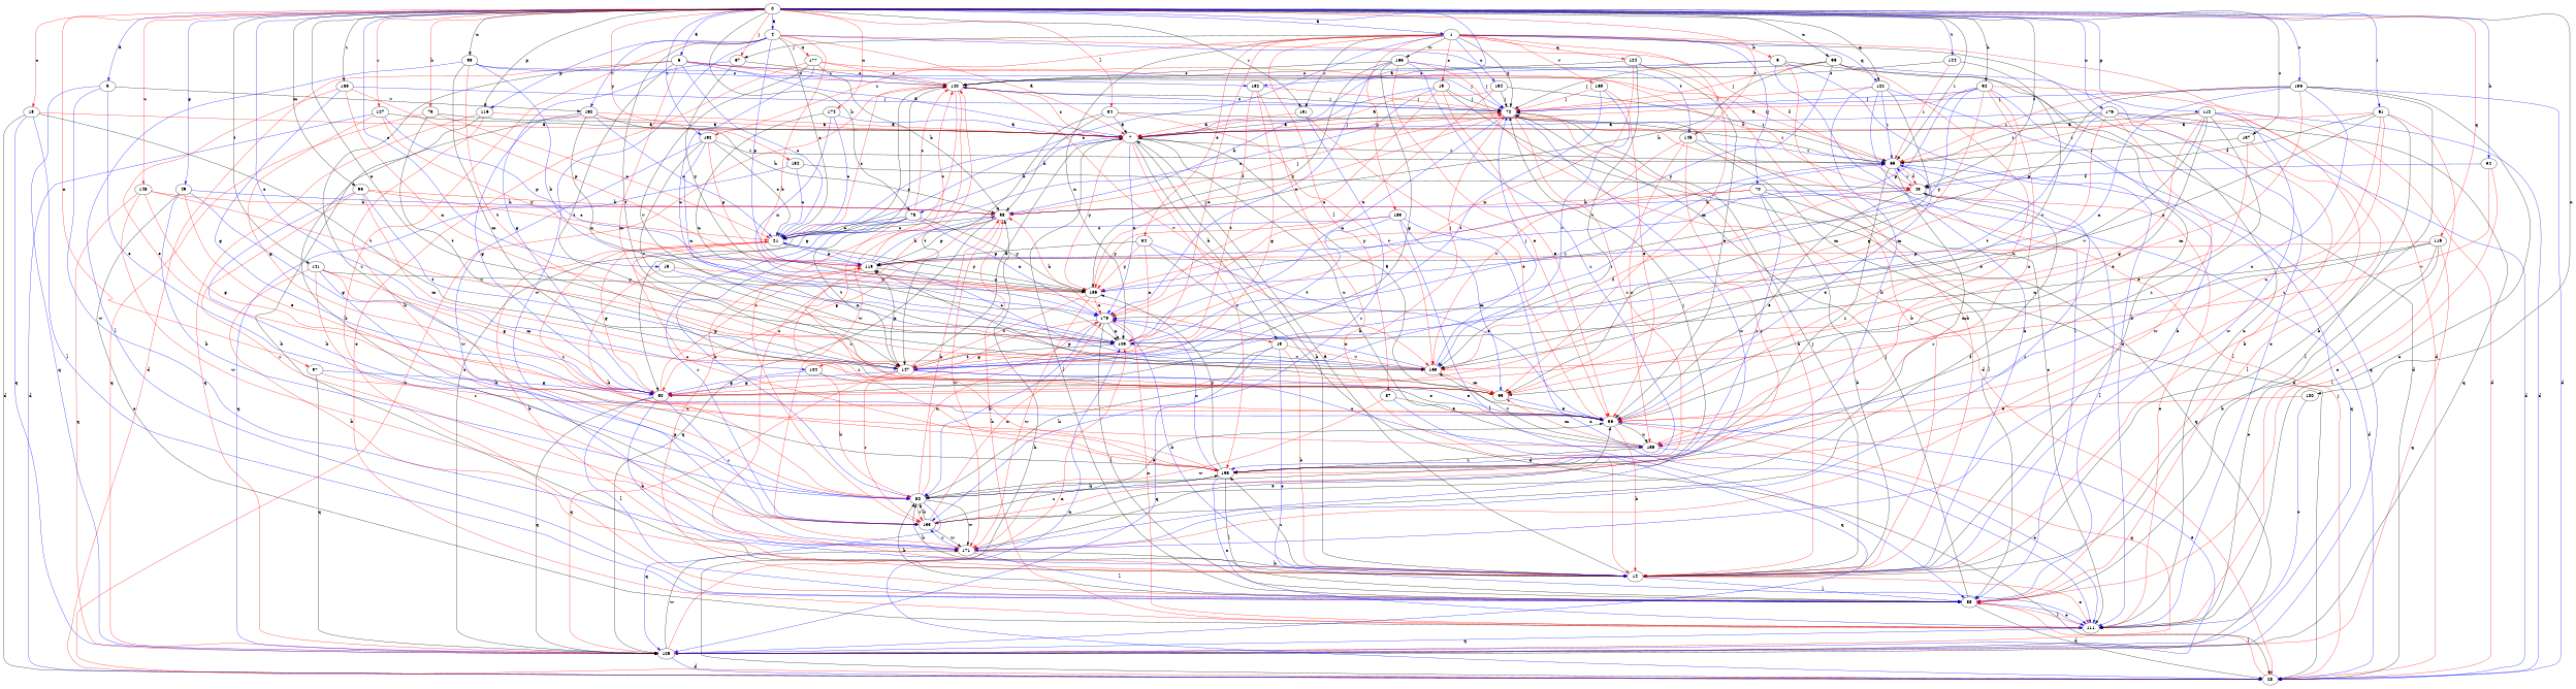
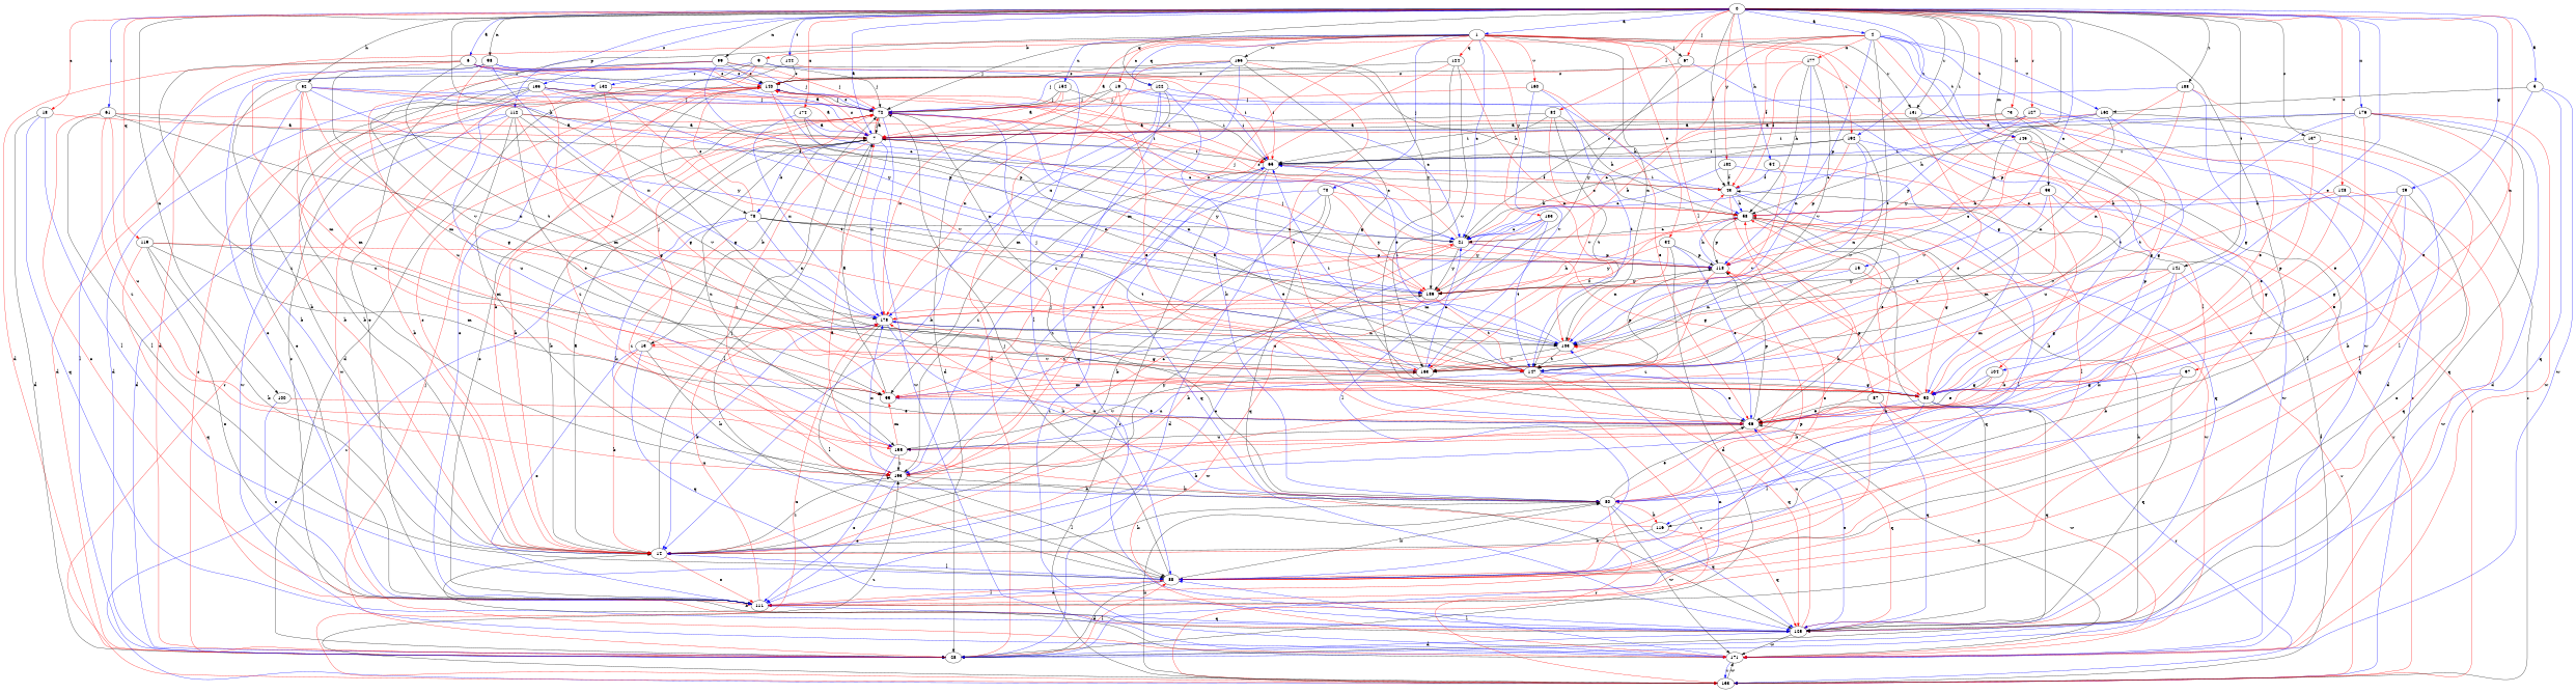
  strict digraph {
    edge [color=red]
    0
    1
    4
    5
    6
    7
    15
    18
    43
    49
    52
    54
    61
    65
    67
    73
    78
    84
    93
    97
    98
    99
    100
    103
    104
    112
    116
    119
    122
    127
    131
    135
    137
    141
    144
    145
    148
    174
    176
    182
    188
    192
    9
    19
    21
    28
    34
    70
    72
    87
    95
    111
    124
    154
    160
    165
    183
    13
    88
    118
    147
    162
    171
    177
    36
    125
    132
    140
    193
    14
    155
    178
    186
    80
    58
    50
    163
    133
    0 -> 1 [color=blue label=a]
    0 -> 4 [color=blue label=a]
    0 -> 5 [color=blue label=a]
    0 -> 6 [color=blue label=a]
    0 -> 7 [color=blue label=a]
    0 -> 15 [color=blue label=c]
    0 -> 18 [label=c]
    0 -> 43 [color=black label=f]
    0 -> 49 [color=blue label=g]
    0 -> 52 [color=black label=h]
    0 -> 54 [color=blue label=h]
    0 -> 61 [color=blue label=i]
    0 -> 65 [color=black label=i]
    0 -> 67 [label=j]
    0 -> 73 [label=k]
    0 -> 78 [color=black label=k]
    0 -> 84 [label=l]
    0 -> 93 [color=black label=m]
    0 -> 97 [label=n]
    0 -> 98 [color=black label=n]
    0 -> 99 [color=black label=n]
    0 -> 100 [color=black label=n]
    0 -> 103 [color=black label=n]
    0 -> 104 [color=blue label=o]
    0 -> 112 [color=blue label=p]
    0 -> 116 [color=black label=p]
    0 -> 119 [label=q]
    0 -> 122 [color=black label=q]
    0 -> 127 [label=r]
    0 -> 131 [color=black label=r]
    0 -> 135 [color=blue label=s]
    0 -> 137 [color=black label=s]
    0 -> 141 [color=black label=t]
    0 -> 144 [color=blue label=t]
    0 -> 145 [label=t]
    0 -> 148 [label=u]
    0 -> 174 [label=x]
    0 -> 176 [color=blue label=x]
    0 -> 182 [label=y]
    0 -> 188 [color=black label=z]
    0 -> 192 [color=blue label=z]
    1 -> 67 [color=black label=j]
    1 -> 103 [color=black label=n]
    1 -> 104 [label=o]
    1 -> 122 [color=blue label=q]
    1 -> 131 [color=black label=r]
    1 -> 192 [label=z]
    1 -> 9 [label=b]
    1 -> 19 [label=c]
    1 -> 21 [color=blue label=c]
    1 -> 28 [label=d]
    1 -> 34 [label=e]
    1 -> 70 [color=blue label=j]
    1 -> 72 [color=black label=j]
    1 -> 87 [label=l]
    1 -> 95 [label=m]
    1 -> 111 [color=black label=o]
    1 -> 124 [label=q]
    1 -> 154 [color=blue label=u]
    1 -> 160 [label=v]
    1 -> 165 [color=black label=w]
    1 -> 183 [label=y]
    4 -> 7 [label=a]
    4 -> 43 [label=f]
    4 -> 116 [color=blue label=p]
    4 -> 145 [color=blue label=t]
    4 -> 21 [color=black label=c]
    4 -> 13 [label=b]
    4 -> 88 [label=l]
    4 -> 118 [color=blue label=p]
    4 -> 147 [color=black label=t]
    4 -> 162 [color=blue label=v]
    4 -> 171 [color=blue label=w]
    4 -> 177 [label=x]
    5 -> 162 [color=black label=v]
    5 -> 171 [color=blue label=w]
    5 -> 36 [color=blue label=e]
    5 -> 125 [color=blue label=q]
    6 -> 7 [color=blue label=a]
    6 -> 65 [label=i]
    6 -> 21 [color=blue label=c]
    6 -> 28 [label=d]
    6 -> 95 [label=m]
    6 -> 147 [color=black label=t]
    6 -> 132 [color=blue label=r]
    6 -> 140 [label=s]
    6 -> 193 [color=black label=z]
    7 -> 65 [color=black label=i]
    7 -> 78 [color=blue label=k]
    7 -> 21 [color=blue label=c]
    7 -> 72 [label=j]
    7 -> 13 [color=black label=b]
    7 -> 88 [color=black label=l]
    7 -> 140 [label=s]
    7 -> 193 [label=z]
    7 -> 14 [color=black label=b]
    7 -> 155 [color=black label=u]
    7 -> 178 [color=blue label=x]
    7 -> 186 [label=y]
    15 -> 103 [color=blue label=n]
    15 -> 186 [label=y]
    15 -> 80 [label=k]
    18 -> 7 [label=a]
    18 -> 28 [color=black label=d]
    18 -> 88 [color=blue label=l]
-   18 -> 147 [color=black label=t]
    18 -> 125 [color=blue label=q]
    43 -> 65 [color=blue label=i]
    43 -> 111 [label=o]
    43 -> 88 [color=blue label=l]
    43 -> 36 [color=black label=e]
    43 -> 58 [color=blue label=h]
    49 -> 111 [color=black label=o]
    49 -> 36 [label=e]
    49 -> 80 [color=blue label=k]
    49 -> 58 [color=blue label=h]
    49 -> 50 [color=blue label=g]
    52 -> 7 [label=a]
    52 -> 28 [label=d]
    52 -> 72 [color=blue label=j]
    52 -> 95 [label=m]
    52 -> 118 [color=blue label=p]
    52 -> 14 [color=blue label=b]
    52 -> 155 [label=u]
    52 -> 186 [color=blue label=y]
    52 -> 50 [label=g]
    54 -> 43 [color=blue label=f]
    54 -> 88 [label=l]
    54 -> 163 [label=v]
    61 -> 7 [label=a]
    61 -> 43 [color=black label=f]
    61 -> 111 [label=o]
    61 -> 88 [color=black label=l]
    61 -> 193 [label=z]
    61 -> 155 [label=u]
    61 -> 178 [color=black label=x]
    65 -> 43 [label=f]
    65 -> 36 [color=blue label=e]
    65 -> 125 [color=blue label=q]
    65 -> 193 [color=black label=z]
    65 -> 133 [color=black label=r]
    67 -> 140 [color=black label=s]
    67 -> 186 [color=black label=y]
    67 -> 50 [color=blue label=g]
    73 -> 7 [color=black label=a]
    73 -> 21 [label=c]
    73 -> 147 [color=black label=t]
    73 -> 125 [label=q]
    78 -> 21 [color=black label=c]
    78 -> 147 [color=black label=t]
    78 -> 140 [label=s]
    78 -> 193 [label=z]
    78 -> 178 [color=blue label=x]
    78 -> 186 [color=black label=y]
    78 -> 80 [color=blue label=k]
    78 -> 133 [color=blue label=r]
    84 -> 7 [color=black label=a]
    84 -> 65 [color=black label=i]
    84 -> 147 [color=black label=t]
    84 -> 58 [color=black label=h]
    84 -> 163 [label=v]
    93 -> 21 [label=c]
    93 -> 95 [label=m]
    93 -> 147 [color=blue label=t]
    93 -> 80 [color=blue label=k]
    93 -> 58 [label=h]
    93 -> 133 [label=r]
    97 -> 125 [color=black label=q]
    97 -> 155 [label=u]
    97 -> 50 [color=blue label=g]
    98 -> 72 [color=blue label=j]
    98 -> 95 [color=black label=m]
-   98 -> 88 [color=blue label=l]
+   98 -> 28 [color=blue label=l]
    98 -> 147 [label=t]
    98 -> 140 [color=blue label=s]
-   98 -> 178 [color=blue label=b]
+   98 -> 178 [color=blue label=x]
    99 -> 72 [label=j]
    99 -> 111 [color=blue label=o]
    99 -> 140 [color=black label=s]
    99 -> 14 [color=black label=b]
    99 -> 155 [label=u]
    99 -> 186 [color=blue label=y]
    99 -> 58 [color=black label=h]
    100 -> 111 [color=blue label=o]
    100 -> 36 [label=e]
    103 -> 65 [color=blue label=i]
    103 -> 147 [color=black label=t]
    103 -> 163 [color=black label=v]
    104 -> 36 [color=black label=e]
    104 -> 80 [label=k]
    104 -> 50 [color=blue label=g]
    112 -> 7 [color=black label=a]
    112 -> 65 [label=i]
    112 -> 28 [color=blue label=d]
    112 -> 171 [color=blue label=w]
    112 -> 36 [color=black label=e]
    112 -> 193 [color=black label=z]
    112 -> 14 [label=b]
    112 -> 50 [label=g]
    112 -> 163 [color=black label=v]
    116 -> 7 [label=a]
    116 -> 125 [label=q]
    116 -> 14 [color=black label=b]
-   116 -> 80 [label=k]
+   80 -> 116 [label=k]
    119 -> 103 [color=black label=n]
    119 -> 95 [color=black label=m]
    119 -> 111 [color=black label=o]
    119 -> 118 [label=p]
    119 -> 125 [label=q]
    119 -> 14 [color=black label=b]
    122 -> 65 [color=blue label=i]
    122 -> 72 [label=j]
    122 -> 95 [color=black label=m]
    122 -> 125 [color=blue label=q]
    122 -> 14 [color=blue label=b]
    122 -> 80 [color=blue label=k]
    127 -> 7 [color=black label=a]
    127 -> 28 [color=blue label=d]
    127 -> 118 [color=blue label=p]
    127 -> 186 [label=y]
    127 -> 50 [label=g]
    131 -> 7 [label=a]
    131 -> 36 [label=e]
    131 -> 133 [color=blue label=r]
    135 -> 65 [label=i]
    135 -> 103 [color=blue label=n]
    135 -> 28 [color=blue label=d]
    135 -> 72 [color=blue label=j]
    135 -> 95 [label=m]
    135 -> 111 [color=black label=o]
    135 -> 118 [color=black label=p]
    135 -> 14 [color=black label=b]
    135 -> 155 [color=blue label=u]
    137 -> 65 [color=black label=i]
    137 -> 88 [label=l]
    137 -> 36 [label=e]
    141 -> 95 [label=m]
    141 -> 14 [label=b]
    141 -> 186 [color=black label=y]
    141 -> 80 [color=blue label=k]
    141 -> 50 [label=g]
    141 -> 133 [label=r]
    144 -> 65 [label=i]
    144 -> 140 [color=black label=s]
    144 -> 163 [color=black label=v]
    145 -> 65 [color=blue label=i]
    145 -> 88 [color=black label=l]
    145 -> 155 [label=u]
    145 -> 163 [label=v]
    145 -> 133 [label=r]
    148 -> 171 [label=w]
    148 -> 125 [label=q]
    148 -> 58 [label=h]
    148 -> 50 [label=g]
    148 -> 163 [label=v]
    174 -> 7 [color=blue label=a]
    174 -> 103 [color=black label=n]
    174 -> 21 [color=blue label=c]
    174 -> 178 [color=blue label=x]
    176 -> 7 [color=blue label=a]
    176 -> 65 [color=black label=i]
    176 -> 28 [color=blue label=d]
    176 -> 88 [label=l]
    176 -> 147 [color=blue label=t]
    176 -> 171 [label=w]
    176 -> 36 [label=e]
    176 -> 125 [color=black label=q]
    182 -> 43 [color=black label=f]
    182 -> 21 [color=blue label=c]
    182 -> 125 [color=blue label=q]
    188 -> 103 [label=n]
    188 -> 72 [color=blue label=j]
    188 -> 118 [label=p]
    188 -> 36 [label=e]
    188 -> 50 [color=blue label=g]
    192 -> 65 [color=black label=i]
    192 -> 103 [color=blue label=n]
    192 -> 21 [color=black label=c]
    192 -> 118 [label=p]
    192 -> 171 [color=blue label=w]
    192 -> 163 [color=black label=v]
    9 -> 28 [color=black label=d]
    9 -> 72 [color=black label=j]
    9 -> 111 [color=blue label=o]
    9 -> 88 [color=blue label=l]
    9 -> 132 [color=blue label=r]
    9 -> 14 [label=b]
    19 -> 21 [color=blue label=c]
    19 -> 28 [color=black label=d]
    19 -> 72 [color=black label=j]
    19 -> 36 [label=e]
    19 -> 178 [label=x]
    19 -> 58 [color=blue label=h]
    21 -> 118 [color=blue label=p]
    21 -> 140 [label=s]
    21 -> 193 [label=z]
    21 -> 14 [label=b]
    21 -> 186 [color=black label=y]
    21 -> 50 [label=g]
    28 -> 103 [color=blue label=n]
    28 -> 72 [label=j]
    28 -> 88 [label=l]
    28 -> 140 [label=s]
    28 -> 58 [color=black label=h]
    34 -> 103 [label=n]
    34 -> 28 [color=black label=d]
    34 -> 118 [color=black label=p]
    34 -> 36 [color=blue label=e]
    34 -> 186 [label=y]
    70 -> 28 [color=blue label=d]
    70 -> 125 [color=black label=q]
    70 -> 193 [color=blue label=z]
    70 -> 14 [color=black label=b]
    70 -> 186 [label=y]
    70 -> 58 [label=h]
    72 -> 7 [color=black label=a]
    72 -> 103 [color=blue label=n]
    72 -> 111 [color=black label=o]
    72 -> 171 [color=blue label=w]
    72 -> 140 [color=blue label=s]
    72 -> 193 [label=z]
    72 -> 14 [label=b]
    87 -> 171 [label=w]
    87 -> 36 [color=black label=e]
    87 -> 125 [color=blue label=q]
    95 -> 7 [color=black label=a]
    95 -> 36 [color=blue label=e]
    111 -> 88 [label=l]
    111 -> 125 [color=blue label=q]
    111 -> 178 [label=x]
    111 -> 58 [label=h]
    124 -> 103 [label=n]
    124 -> 36 [color=black label=e]
    124 -> 140 [color=black label=s]
    124 -> 14 [label=b]
    124 -> 163 [color=black label=v]
    154 -> 7 [label=a]
    154 -> 65 [color=black label=i]
    154 -> 72 [color=black label=j]
    154 -> 178 [label=x]
    160 -> 72 [label=j]
    160 -> 147 [color=blue label=t]
    160 -> 36 [label=e]
    160 -> 163 [color=blue label=v]
    165 -> 28 [label=d]
    165 -> 72 [color=blue label=j]
    165 -> 36 [label=e]
    165 -> 140 [color=black label=s]
    165 -> 193 [color=blue label=z]
    165 -> 178 [color=blue label=x]
    165 -> 186 [color=black label=y]
    165 -> 50 [color=black label=g]
    183 -> 21 [color=blue label=c]
    183 -> 95 [color=blue label=m]
    183 -> 111 [color=blue label=o]
    183 -> 88 [color=blue label=l]
    183 -> 147 [color=blue label=t]
    183 -> 186 [label=y]
    13 -> 72 [label=j]
    13 -> 111 [color=blue label=o]
    13 -> 125 [color=blue label=q]
    13 -> 14 [label=b]
    13 -> 80 [color=black label=k]
    13 -> 163 [label=v]
    88 -> 28 [color=black label=d]
    88 -> 72 [color=black label=j]
    88 -> 111 [color=blue label=o]
    88 -> 118 [label=p]
    88 -> 80 [color=black label=k]
    118 -> 140 [label=s]
    118 -> 193 [label=z]
    118 -> 186 [color=black label=y]
    118 -> 58 [color=blue label=h]
    147 -> 7 [color=black label=a]
    147 -> 65 [color=blue label=i]
    147 -> 118 [color=black label=p]
    147 -> 36 [color=blue label=e]
    147 -> 125 [label=q]
    147 -> 155 [color=blue label=u]
    147 -> 50 [color=blue label=g]
    147 -> 133 [label=r]
    162 -> 7 [label=a]
    162 -> 103 [color=black label=n]
    162 -> 21 [color=blue label=c]
    162 -> 58 [color=black label=h]
    162 -> 50 [color=blue label=g]
    162 -> 133 [color=black label=r]
    171 -> 65 [color=blue label=i]
    171 -> 88 [color=blue label=l]
    171 -> 36 [color=black label=e]
    171 -> 14 [color=black label=b]
    171 -> 133 [color=blue label=r]
    177 -> 43 [label=f]
    177 -> 103 [color=blue label=n]
    177 -> 111 [label=o]
    177 -> 140 [label=s]
    177 -> 58 [color=black label=h]
    177 -> 163 [color=black label=v]
    36 -> 118 [color=black label=p]
    36 -> 125 [label=q]
    36 -> 14 [label=b]
    36 -> 155 [color=black label=u]
    125 -> 103 [label=n]
    125 -> 28 [color=blue label=d]
    125 -> 171 [color=black label=w]
    125 -> 36 [color=blue label=e]
    125 -> 140 [color=black label=s]
    132 -> 72 [label=j]
    132 -> 147 [label=t]
    132 -> 14 [label=b]
    132 -> 50 [label=g]
    140 -> 72 [color=black label=j]
    140 -> 171 [label=w]
    140 -> 50 [color=black label=g]
    140 -> 163 [label=v]
    140 -> 133 [label=r]
    193 -> 21 [label=c]
    193 -> 111 [color=blue label=o]
    193 -> 88 [color=black label=l]
    193 -> 178 [color=blue label=x]
    193 -> 186 [color=black label=y]
    193 -> 80 [color=black label=k]
    14 -> 7 [color=black label=a]
    14 -> 72 [color=black label=j]
    14 -> 111 [label=o]
    14 -> 88 [color=blue label=l]
    14 -> 140 [label=s]
    14 -> 193 [color=black label=z]
    14 -> 80 [color=black label=k]
    155 -> 95 [label=m]
    155 -> 111 [color=blue label=o]
    155 -> 193 [color=black label=z]
    155 -> 163 [color=black label=v]
    178 -> 103 [color=black label=n]
    178 -> 88 [color=black label=l]
    178 -> 14 [color=blue label=b]
    178 -> 80 [color=blue label=k]
    178 -> 58 [label=h]
    178 -> 50 [label=g]
    186 -> 72 [label=j]
    186 -> 147 [label=t]
    186 -> 171 [label=w]
    186 -> 178 [label=x]
    80 -> 72 [color=black label=j]
    80 -> 171 [color=black label=w]
    80 -> 36 [color=black label=e]
    80 -> 125 [color=blue label=q]
    80 -> 178 [label=x]
    80 -> 58 [label=h]
    80 -> 133 [label=r]
    58 -> 21 [color=black label=c]
    58 -> 72 [label=j]
    58 -> 118 [color=black label=p]
    58 -> 171 [label=w]
    58 -> 125 [color=black label=q]
    58 -> 50 [label=g]
    50 -> 88 [color=blue label=l]
    50 -> 118 [label=p]
    50 -> 125 [color=black label=q]
    50 -> 14 [color=blue label=b]
    50 -> 133 [color=blue label=r]
    163 -> 43 [label=f]
    163 -> 21 [color=blue label=c]
    163 -> 72 [color=blue label=j]
    163 -> 95 [label=m]
    163 -> 178 [color=blue label=x]
    133 -> 43 [color=black label=f]
    133 -> 171 [color=black label=w]
    133 -> 193 [color=black label=z]
    133 -> 178 [label=x]
    133 -> 80 [color=black label=k]
  }
